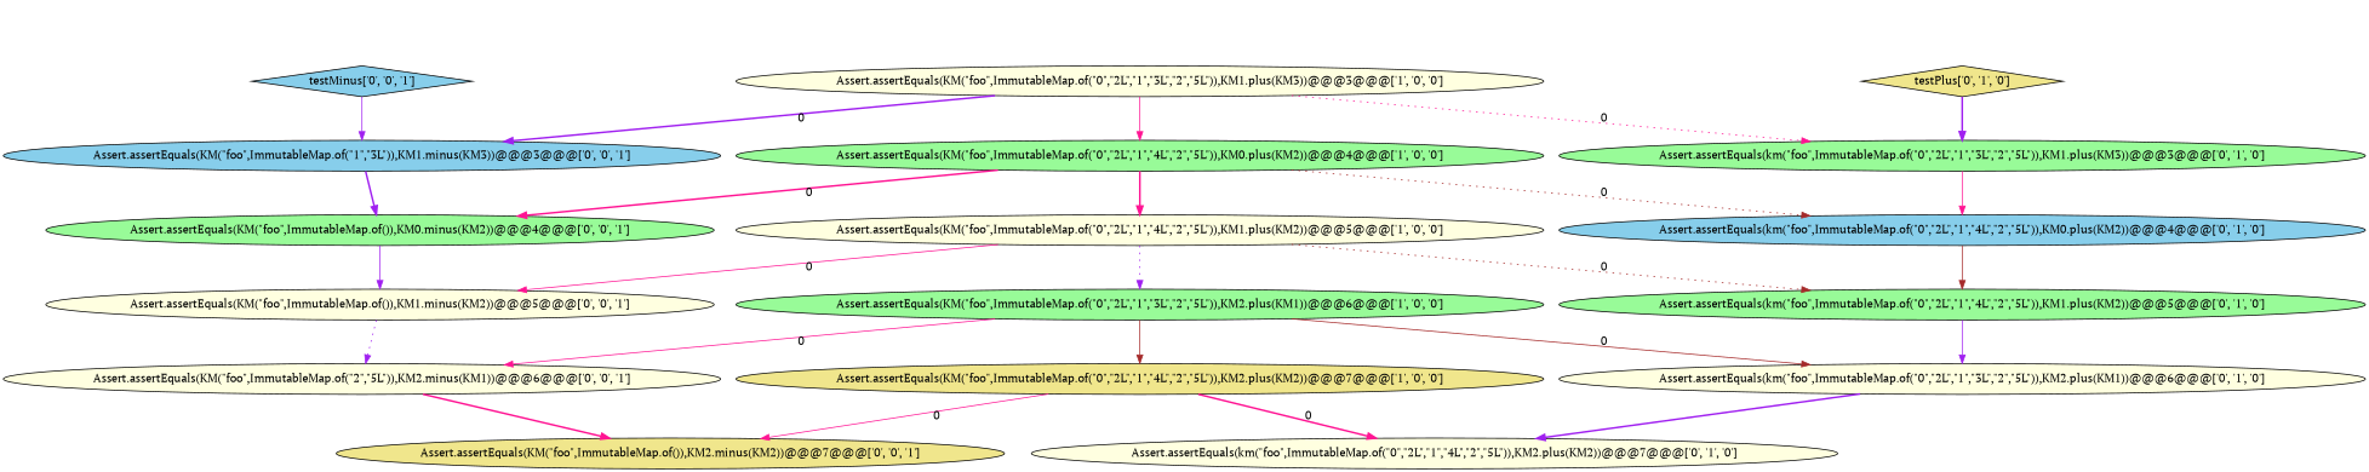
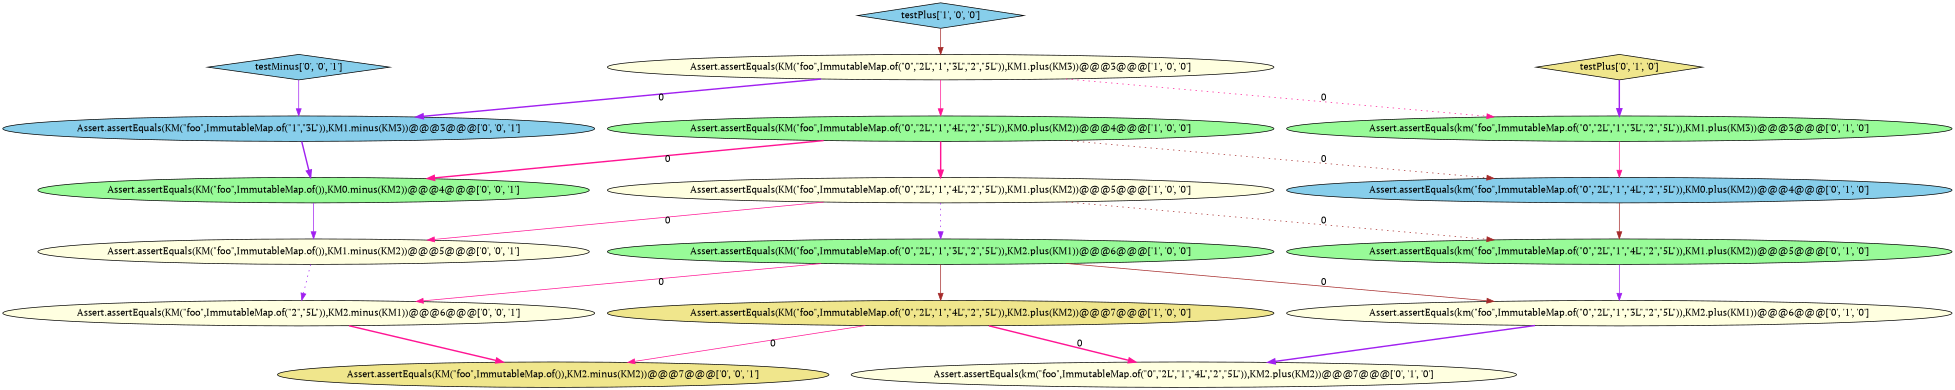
  digraph {
    fontname="PT Serif"
    node [fillcolor=lightyellow shape=ellipse style=filled fontname="PT Serif"]
    edge [style=solid color=deeppink fontname="PT Serif"]
    n1 [label="Assert.assertEquals(km(\"foo\",ImmutableMap.of(\"0\",\"2L\",\"1\",\"4L\",\"2\",\"5L\")),KM2.plus(KM2))@@@7@@@['0', '1', '0']"]
    n2 [fillcolor=skyblue label="testMinus['0', '0', '1']" shape=diamond]
    n3 [fillcolor=skyblue label="Assert.assertEquals(KM(\"foo\",ImmutableMap.of(\"1\",\"3L\")),KM1.minus(KM3))@@@3@@@['0', '0', '1']"]
+   n4 [fillcolor=skyblue label="testPlus['1', '0', '0']" shape=diamond]
    n5 [label="Assert.assertEquals(KM(\"foo\",ImmutableMap.of(\"0\",\"2L\",\"1\",\"3L\",\"2\",\"5L\")),KM1.plus(KM3))@@@3@@@['1', '0', '0']"]
    n6 [label="Assert.assertEquals(KM(\"foo\",ImmutableMap.of(\"0\",\"2L\",\"1\",\"4L\",\"2\",\"5L\")),KM1.plus(KM2))@@@5@@@['1', '0', '0']"]
    n7 [fillcolor=palegreen label="Assert.assertEquals(KM(\"foo\",ImmutableMap.of(\"0\",\"2L\",\"1\",\"3L\",\"2\",\"5L\")),KM2.plus(KM1))@@@6@@@['1', '0', '0']"]
    n8 [label="Assert.assertEquals(KM(\"foo\",ImmutableMap.of()),KM1.minus(KM2))@@@5@@@['0', '0', '1']"]
    n9 [fillcolor=palegreen label="Assert.assertEquals(km(\"foo\",ImmutableMap.of(\"0\",\"2L\",\"1\",\"4L\",\"2\",\"5L\")),KM1.plus(KM2))@@@5@@@['0', '1', '0']"]
    n10 [fillcolor=palegreen label="Assert.assertEquals(km(\"foo\",ImmutableMap.of(\"0\",\"2L\",\"1\",\"3L\",\"2\",\"5L\")),KM1.plus(KM3))@@@3@@@['0', '1', '0']"]
    n11 [fillcolor=palegreen label="Assert.assertEquals(KM(\"foo\",ImmutableMap.of(\"0\",\"2L\",\"1\",\"4L\",\"2\",\"5L\")),KM0.plus(KM2))@@@4@@@['1', '0', '0']"]
    n12 [fillcolor=khaki label="Assert.assertEquals(KM(\"foo\",ImmutableMap.of()),KM2.minus(KM2))@@@7@@@['0', '0', '1']"]
    n13 [label="Assert.assertEquals(KM(\"foo\",ImmutableMap.of(\"2\",\"5L\")),KM2.minus(KM1))@@@6@@@['0', '0', '1']"]
    n14 [label="Assert.assertEquals(km(\"foo\",ImmutableMap.of(\"0\",\"2L\",\"1\",\"3L\",\"2\",\"5L\")),KM2.plus(KM1))@@@6@@@['0', '1', '0']"]
    n15 [fillcolor=khaki label="Assert.assertEquals(KM(\"foo\",ImmutableMap.of(\"0\",\"2L\",\"1\",\"4L\",\"2\",\"5L\")),KM2.plus(KM2))@@@7@@@['1', '0', '0']"]
    n16 [fillcolor=palegreen label="Assert.assertEquals(KM(\"foo\",ImmutableMap.of()),KM0.minus(KM2))@@@4@@@['0', '0', '1']"]
    n17 [fillcolor=skyblue label="Assert.assertEquals(km(\"foo\",ImmutableMap.of(\"0\",\"2L\",\"1\",\"4L\",\"2\",\"5L\")),KM0.plus(KM2))@@@4@@@['0', '1', '0']"]
    n18 [fillcolor=khaki label="testPlus['0', '1', '0']" shape=diamond]
    n2 -> n3 [color=purple]
    n3 -> n16 [style=bold color=purple]
+   n4 -> n5 [color=brown]
    n5 -> n3 [label=0 style=bold color=purple]
    n5 -> n10 [label=0 style=dotted]
    n5 -> n11
    n6 -> n7 [style=dotted color=purple]
    n6 -> n8 [label=0]
    n6 -> n9 [label=0 style=dotted color=brown]
    n7 -> n13 [label=0]
    n7 -> n14 [label=0 color=brown]
    n7 -> n15 [color=brown]
    n8 -> n13 [style=dotted color=purple]
    n9 -> n14 [color=purple]
    n10 -> n17
    n11 -> n6 [style=bold]
    n11 -> n16 [label=0 style=bold]
    n11 -> n17 [label=0 style=dotted color=brown]
    n13 -> n12 [style=bold]
    n14 -> n1 [style=bold color=purple]
    n15 -> n1 [label=0 style=bold]
    n15 -> n12 [label=0]
    n16 -> n8 [color=purple]
    n17 -> n9 [color=brown]
    n18 -> n10 [style=bold color=purple]
  }
